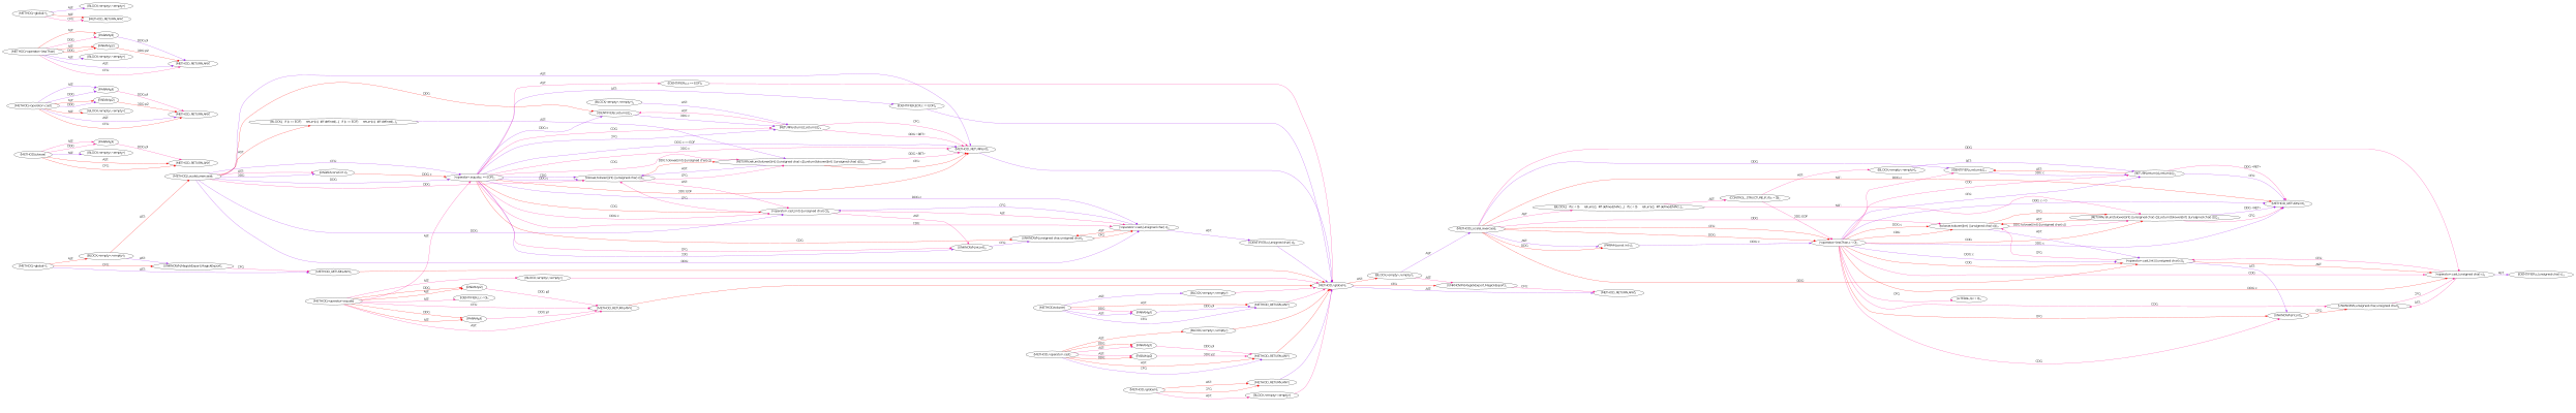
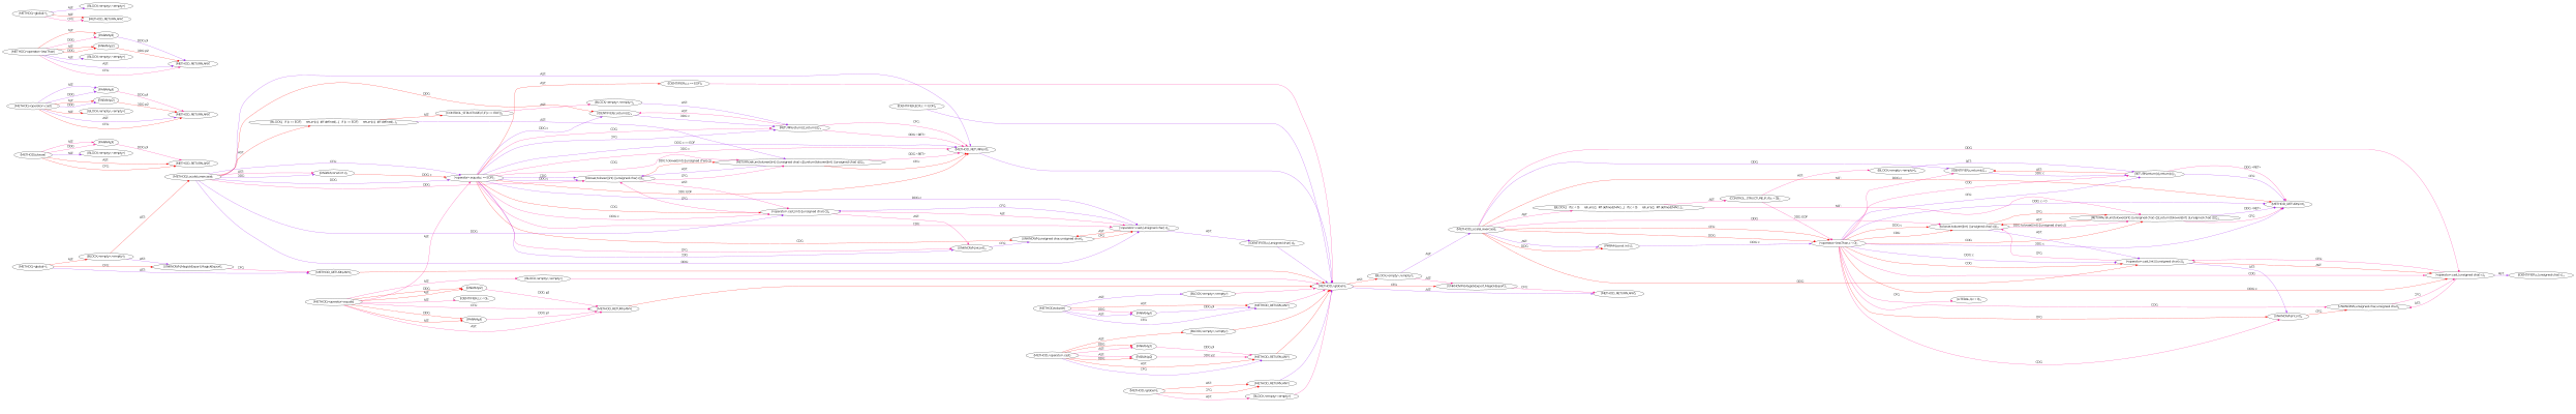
  digraph {
    fontname=Montserrat
    rankdir=LR
    node [fontname=Montserrat]
    edge [arrowhead=normal color=deeppink fontname=Montserrat]
    n1 [label=<(METHOD,&lt;global&gt;)<SUB>1</SUB>>]
    n2 [label=<(BLOCK,&lt;empty&gt;,&lt;empty&gt;)<SUB>1</SUB>>]
    n3 [label=<(UNKNOWN,MagickExport,MagickExport)<SUB>1</SUB>>]
    n4 [label=<(METHOD_RETURN,ANY)<SUB>1</SUB>>]
    n5 [label=<(METHOD,LocaleLowercase)<SUB>1</SUB>>]
    n6 [label=<(PARAM,const int c)<SUB>1</SUB>>]
    n7 [label=<(BLOCK,{   if (c &lt; 0)      return(c);  #if defined(MAG...,{   if (c &lt; 0)      return(c);  #if defined(MAG...)<SUB>2</SUB>>]
    n8 [label=<(&lt;operator&gt;.lessThan,c &lt; 0)<SUB>3</SUB>>]
    n9 [label=<(IDENTIFIER,c,return(c);)<SUB>4</SUB>>]
    n10 [label=<(tolower,tolower((int) ((unsigned char) c)))<SUB>9</SUB>>]
    n11 [label=<(&lt;operator&gt;.cast,(int) ((unsigned char) c))<SUB>9</SUB>>]
    n12 [label=<(&lt;operator&gt;.cast,(unsigned char) c)<SUB>9</SUB>>]
    n13 [label=<(METHOD_RETURN,int)<SUB>1</SUB>>]
    n14 [label=<(CONTROL_STRUCTURE,IF,if (c &lt; 0))<SUB>3</SUB>>]
    n15 [label=<(RETURN,return(tolower((int) ((unsigned char) c)));,return(tolower((int) ((unsigned char) c)));)<SUB>9</SUB>>]
    n16 [label=<(LITERAL,0,c &lt; 0)<SUB>3</SUB>>]
    n17 [label=<(RETURN,return(c);,return(c);)<SUB>4</SUB>>]
    n18 [label=<(UNKNOWN,int,int)<SUB>9</SUB>>]
    n19 [label=<(UNKNOWN,unsigned char,unsigned char)<SUB>9</SUB>>]
    n20 [label=<(IDENTIFIER,c,(unsigned char) c)<SUB>9</SUB>>]
    n21 [label=<(BLOCK,&lt;empty&gt;,&lt;empty&gt;)<SUB>4</SUB>>]
    n22 [label=<(IDENTIFIER,c,c &lt; 0)<SUB>3</SUB>>]
    n23 [label=<(METHOD,tolower)>]
    n24 [label=<(PARAM,p1)>]
    n25 [label=<(BLOCK,&lt;empty&gt;,&lt;empty&gt;)>]
    n26 [label=<(METHOD_RETURN,ANY)>]
    n27 [label=<(METHOD,&lt;operator&gt;.cast)>]
    n28 [label=<(PARAM,p1)>]
    n29 [label=<(PARAM,p2)>]
    n30 [label=<(BLOCK,&lt;empty&gt;,&lt;empty&gt;)>]
    n31 [label=<(METHOD_RETURN,ANY)>]
    n32 [label=<(METHOD,&lt;operator&gt;.lessThan)>]
    n33 [label=<(PARAM,p1)>]
    n34 [label=<(PARAM,p2)>]
    n35 [label=<(BLOCK,&lt;empty&gt;,&lt;empty&gt;)>]
    n36 [label=<(METHOD_RETURN,ANY)>]
    n37 [label=<(METHOD,&lt;global&gt;)<SUB>1</SUB>>]
    n38 [label=<(BLOCK,&lt;empty&gt;,&lt;empty&gt;)>]
    n39 [label=<(METHOD_RETURN,ANY)>]
    n40 [label=<(METHOD,&lt;global&gt;)<SUB>1</SUB>>]
    n41 [label=<(BLOCK,&lt;empty&gt;,&lt;empty&gt;)<SUB>1</SUB>>]
    n42 [label=<(UNKNOWN,MagickExport,MagickExport)<SUB>1</SUB>>]
    n43 [label=<(METHOD_RETURN,ANY)<SUB>1</SUB>>]
    n44 [label=<(METHOD,LocaleLowercase)<SUB>1</SUB>>]
    n45 [label=<(PARAM,const int c)<SUB>1</SUB>>]
    n46 [label=<(BLOCK,{   if (c == EOF)      return(c);  #if defined(...,{   if (c == EOF)      return(c);  #if defined(...)<SUB>2</SUB>>]
    n47 [label=<(&lt;operator&gt;.equals,c == EOF)<SUB>3</SUB>>]
    n48 [label=<(IDENTIFIER,c,return(c);)<SUB>4</SUB>>]
    n49 [label=<(tolower,tolower((int) ((unsigned char) c)))<SUB>9</SUB>>]
    n50 [label=<(&lt;operator&gt;.cast,(int) ((unsigned char) c))<SUB>9</SUB>>]
    n51 [label=<(&lt;operator&gt;.cast,(unsigned char) c)<SUB>9</SUB>>]
    n52 [label=<(METHOD_RETURN,int)<SUB>1</SUB>>]
+   n53 [label=<(CONTROL_STRUCTURE,IF,if (c == EOF))<SUB>3</SUB>>]
    n54 [label=<(RETURN,return(tolower((int) ((unsigned char) c)));,return(tolower((int) ((unsigned char) c)));)<SUB>9</SUB>>]
    n55 [label=<(IDENTIFIER,c,c == EOF)<SUB>3</SUB>>]
    n56 [label=<(IDENTIFIER,EOF,c == EOF)<SUB>3</SUB>>]
    n57 [label=<(RETURN,return(c);,return(c);)<SUB>4</SUB>>]
    n58 [label=<(UNKNOWN,int,int)<SUB>9</SUB>>]
    n59 [label=<(UNKNOWN,unsigned char,unsigned char)<SUB>9</SUB>>]
    n60 [label=<(IDENTIFIER,c,(unsigned char) c)<SUB>9</SUB>>]
    n61 [label=<(BLOCK,&lt;empty&gt;,&lt;empty&gt;)<SUB>4</SUB>>]
    n62 [label=<(METHOD,tolower)>]
    n63 [label=<(PARAM,p1)>]
    n64 [label=<(BLOCK,&lt;empty&gt;,&lt;empty&gt;)>]
    n65 [label=<(METHOD_RETURN,ANY)>]
    n66 [label=<(METHOD,&lt;operator&gt;.cast)>]
    n67 [label=<(PARAM,p1)>]
    n68 [label=<(PARAM,p2)>]
    n69 [label=<(BLOCK,&lt;empty&gt;,&lt;empty&gt;)>]
    n70 [label=<(METHOD_RETURN,ANY)>]
    n71 [label=<(METHOD,&lt;operator&gt;.equals)>]
    n72 [label=<(PARAM,p1)>]
    n73 [label=<(PARAM,p2)>]
    n74 [label=<(BLOCK,&lt;empty&gt;,&lt;empty&gt;)>]
    n75 [label=<(METHOD_RETURN,ANY)>]
    n76 [label=<(METHOD,&lt;global&gt;)<SUB>1</SUB>>]
    n77 [label=<(BLOCK,&lt;empty&gt;,&lt;empty&gt;)>]
    n78 [label=<(METHOD_RETURN,ANY)>]
    n1 -> n2 [color=red label="AST: "]
    n1 -> n3 [color=red label="CFG: "]
    n1 -> n4 [color=purple label="AST: "]
    n2 -> n3 [label="AST: "]
    n2 -> n5 [color=purple label="AST: "]
    n3 -> n4 [arrowhead=dot label="CFG: "]
    n5 -> n6 [color=purple label="AST: "]
    n5 -> n6 [arrowhead=dot color=red label="DDG: "]
    n5 -> n7 [label="AST: "]
    n5 -> n8 [arrowhead=dot color=red label="CFG: "]
    n5 -> n8 [arrowhead=dot color=red label="DDG: "]
    n5 -> n9 [color=purple label="DDG: "]
    n5 -> n10 [arrowhead=dot label="DDG: "]
    n5 -> n11 [color=red label="DDG: "]
    n5 -> n12 [arrowhead=dot label="DDG: "]
    n5 -> n13 [color=red label="AST: "]
    n6 -> n8 [color=purple label="DDG: c"]
    n7 -> n14 [arrowhead=dot label="AST: "]
    n7 -> n15 [arrowhead=dot label="AST: "]
    n8 -> n9 [label="DDG: c"]
    n8 -> n10 [color=red label="DDG: c"]
    n8 -> n10 [color=red label="CDG: "]
    n8 -> n11 [arrowhead=dot color=purple label="DDG: c"]
    n8 -> n11 [color=red label="CDG: "]
    n8 -> n12 [color=red label="DDG: c"]
    n8 -> n12 [label="CDG: "]
    n8 -> n13 [arrowhead=dot color=purple label="DDG: c"]
    n8 -> n13 [arrowhead=dot color=purple label="DDG: c &lt; 0"]
    n8 -> n15 [color=red label="CDG: "]
    n8 -> n16 [arrowhead=dot label="CFG: "]
    n8 -> n17 [arrowhead=dot color=purple label="CFG: "]
    n8 -> n17 [arrowhead=dot label="CDG: "]
    n8 -> n18 [color=red label="CFG: "]
    n8 -> n18 [arrowhead=dot label="CDG: "]
    n8 -> n19 [label="CDG: "]
    n9 -> n17 [color=purple label="DDG: c"]
    n10 -> n11 [arrowhead=dot color=purple label="AST: "]
    n10 -> n15 [color=red label="CFG: "]
    n10 -> n15 [arrowhead=dot label="DDG: tolower((int) ((unsigned char) c))"]
    n11 -> n10 [label="CFG: "]
    n11 -> n12 [color=red label="AST: "]
    n11 -> n18 [color=purple label="AST: "]
    n12 -> n11 [label="CFG: "]
    n12 -> n19 [label="AST: "]
    n12 -> n20 [color=purple label="AST: "]
    n14 -> n8 [arrowhead=dot label="DDG: EOF"]
    n14 -> n21 [label="AST: "]
    n15 -> n10 [arrowhead=dot color=red label="AST: "]
    n15 -> n13 [label="CFG: "]
    n15 -> n13 [arrowhead=dot color=purple label="DDG: &lt;RET&gt;"]
    n17 -> n9 [arrowhead=dot color=red label="AST: "]
    n17 -> n13 [color=purple label="CFG: "]
    n17 -> n13 [label="DDG: &lt;RET&gt;"]
    n18 -> n19 [color=red label="CFG: "]
    n19 -> n12 [arrowhead=dot label="CFG: "]
    n21 -> n17 [color=purple label="AST: "]
    n23 -> n24 [label="AST: "]
    n23 -> n24 [label="DDG: "]
    n23 -> n25 [color=purple label="AST: "]
    n23 -> n26 [color=red label="AST: "]
    n23 -> n26 [arrowhead=dot color=red label="CFG: "]
    n24 -> n26 [label="DDG: p1"]
    n27 -> n28 [arrowhead=dot color=purple label="AST: "]
    n27 -> n28 [arrowhead=dot color=purple label="DDG: "]
    n27 -> n29 [color=red label="AST: "]
    n27 -> n29 [arrowhead=dot color=purple label="DDG: "]
    n27 -> n30 [color=red label="AST: "]
    n27 -> n31 [color=purple label="AST: "]
    n27 -> n31 [color=red label="CFG: "]
    n28 -> n31 [label="DDG: p1"]
    n29 -> n31 [arrowhead=dot color=red label="DDG: p2"]
    n32 -> n33 [color=red label="AST: "]
    n32 -> n33 [arrowhead=dot label="DDG: "]
    n32 -> n34 [color=red label="AST: "]
    n32 -> n34 [arrowhead=dot color=red label="DDG: "]
    n32 -> n35 [arrowhead=dot color=purple label="AST: "]
    n32 -> n36 [arrowhead=dot color=purple label="AST: "]
    n32 -> n36 [label="CFG: "]
    n33 -> n36 [arrowhead=dot color=purple label="DDG: p1"]
    n34 -> n36 [arrowhead=dot color=red label="DDG: p2"]
    n37 -> n38 [color=purple label="AST: "]
    n37 -> n39 [color=red label="AST: "]
    n37 -> n39 [arrowhead=dot label="CFG: "]
    n40 -> n41 [color=red label="AST: "]
    n40 -> n42 [arrowhead=dot color=red label="CFG: "]
    n40 -> n43 [arrowhead=dot color=purple label="AST: "]
    n41 -> n42 [color=purple label="AST: "]
    n41 -> n44 [arrowhead=dot color=red label="AST: "]
    n42 -> n43 [arrowhead=dot label="CFG: "]
    n43 -> n1 [color=red]
    n44 -> n45 [arrowhead=dot label="AST: "]
    n44 -> n45 [color=purple label="DDG: "]
    n44 -> n46 [color=red label="AST: "]
    n44 -> n47 [arrowhead=dot color=purple label="CFG: "]
    n44 -> n47 [color=purple label="DDG: "]
    n44 -> n48 [color=red label="DDG: "]
    n44 -> n49 [arrowhead=dot label="DDG: "]
    n44 -> n50 [arrowhead=dot color=purple label="DDG: "]
    n44 -> n51 [arrowhead=dot color=purple label="DDG: "]
    n44 -> n52 [color=purple label="AST: "]
    n45 -> n47 [color=red label="DDG: c"]
+   n46 -> n53 [color=red label="AST: "]
    n46 -> n54 [color=purple label="AST: "]
    n47 -> n48 [color=purple label="DDG: c"]
    n47 -> n49 [color=purple label="DDG: c"]
    n47 -> n49 [color=purple label="CDG: "]
    n47 -> n50 [arrowhead=dot label="DDG: c"]
    n47 -> n50 [color=red label="CDG: "]
    n47 -> n51 [arrowhead=dot color=purple label="DDG: c"]
    n47 -> n51 [label="CDG: "]
    n47 -> n52 [arrowhead=dot label="DDG: c"]
    n47 -> n52 [arrowhead=dot color=purple label="DDG: c == EOF"]
    n47 -> n52 [arrowhead=dot color=red label="DDG: EOF"]
    n47 -> n54 [label="CDG: "]
-   n47 -> n55 [label="AST: "]
-   n47 -> n56 [color=purple label="AST: "]
+   n47 -> n55 [color=red label="AST: "]
    n47 -> n57 [arrowhead=dot color=purple label="CFG: "]
    n47 -> n57 [arrowhead=dot label="CDG: "]
    n47 -> n58 [arrowhead=dot label="CFG: "]
    n47 -> n58 [color=purple label="CDG: "]
    n47 -> n59 [color=red label="CDG: "]
    n48 -> n57 [arrowhead=dot color=purple label="DDG: c"]
    n49 -> n50 [arrowhead=dot label="AST: "]
    n49 -> n54 [arrowhead=dot label="CFG: "]
    n49 -> n54 [color=red label="DDG: tolower((int) ((unsigned char) c))"]
    n50 -> n49 [label="CFG: "]
    n50 -> n51 [label="AST: "]
    n50 -> n58 [label="AST: "]
    n51 -> n50 [color=purple label="CFG: "]
    n51 -> n59 [arrowhead=dot color=red label="AST: "]
    n51 -> n60 [arrowhead=dot color=purple label="AST: "]
    n52 -> n1 [arrowhead=dot color=purple]
+   n53 -> n61 [label="AST: "]
    n54 -> n49 [color=purple label="AST: "]
    n54 -> n52 [arrowhead=dot color=red label="CFG: "]
    n54 -> n52 [arrowhead=dot label="DDG: &lt;RET&gt;"]
    n55 -> n1
    n56 -> n1 [arrowhead=dot color=purple]
    n57 -> n48 [label="AST: "]
    n57 -> n52 [label="CFG: "]
    n57 -> n52 [label="DDG: &lt;RET&gt;"]
    n58 -> n59 [color=purple label="CFG: "]
    n59 -> n51 [arrowhead=dot color=red label="CFG: "]
    n60 -> n1 [color=purple]
    n61 -> n57 [arrowhead=dot color=purple label="AST: "]
    n62 -> n63 [color=purple label="AST: "]
    n62 -> n63 [arrowhead=dot label="DDG: "]
    n62 -> n64 [color=purple label="AST: "]
    n62 -> n65 [arrowhead=dot color=red label="AST: "]
    n62 -> n65 [arrowhead=dot color=purple label="CFG: "]
    n63 -> n65 [arrowhead=dot color=purple label="DDG: p1"]
    n64 -> n1
    n65 -> n1
    n66 -> n67 [arrowhead=dot label="AST: "]
    n66 -> n67 [arrowhead=dot color=red label="DDG: "]
    n66 -> n68 [arrowhead=dot label="AST: "]
    n66 -> n68 [color=red label="DDG: "]
    n66 -> n69 [color=red label="AST: "]
    n66 -> n70 [arrowhead=dot color=red label="AST: "]
    n66 -> n70 [arrowhead=dot color=purple label="CFG: "]
    n67 -> n70 [label="DDG: p1"]
    n68 -> n70 [label="DDG: p2"]
    n69 -> n1 [color=red]
    n70 -> n1 [arrowhead=dot color=red]
    n71 -> n22 [label="AST: "]
    n71 -> n47 [label="AST: "]
    n71 -> n72 [arrowhead=dot color=red label="AST: "]
    n71 -> n72 [color=red label="DDG: "]
    n71 -> n73 [arrowhead=dot color=red label="AST: "]
    n71 -> n73 [color=red label="DDG: "]
    n71 -> n74 [arrowhead=dot label="AST: "]
    n71 -> n75 [arrowhead=dot label="AST: "]
    n71 -> n75 [arrowhead=dot label="CFG: "]
    n72 -> n75 [label="DDG: p1"]
    n73 -> n75 [arrowhead=dot label="DDG: p2"]
    n74 -> n1
    n75 -> n1 [arrowhead=dot color=red]
    n76 -> n77 [label="AST: "]
    n76 -> n78 [arrowhead=dot color=red label="AST: "]
    n76 -> n78 [arrowhead=dot color=red label="CFG: "]
    n77 -> n1
    n78 -> n1 [color=purple]
  }
